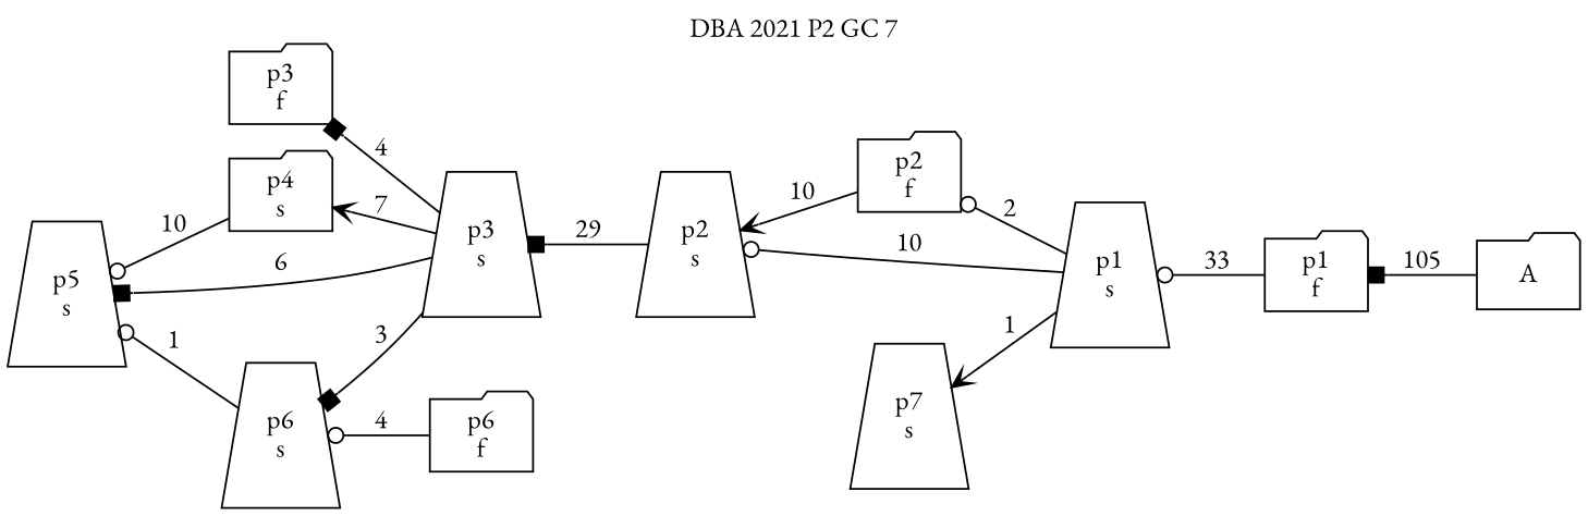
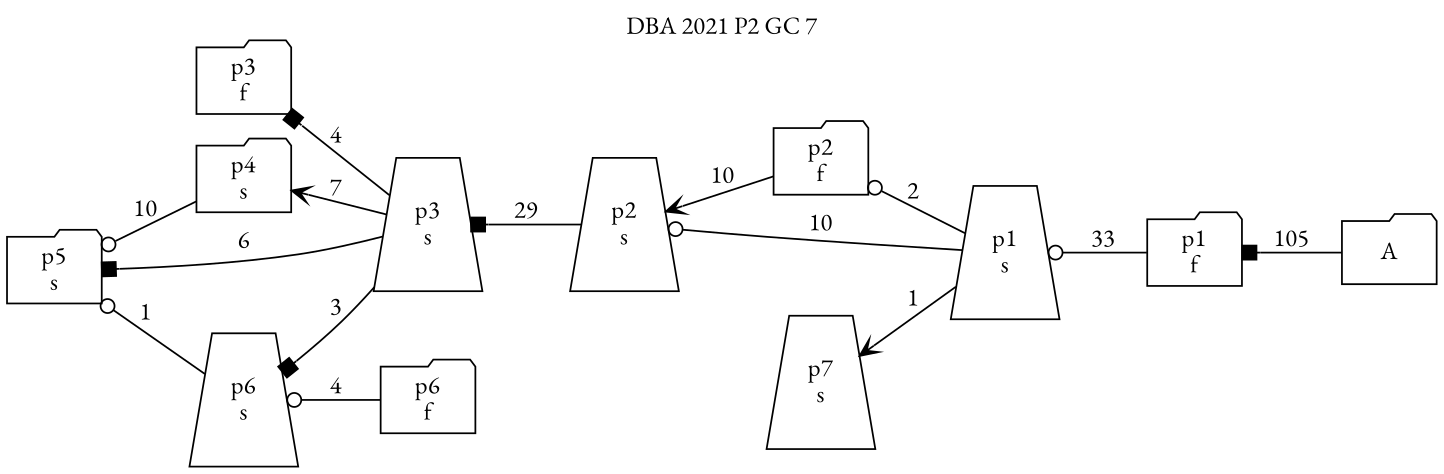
  digraph {
    fontname="EB Garamond"
    label=" DBA 2021 P2 GC 7 "
    labelloc=tl
    rankdir=RL
    node [fontname="EB Garamond" shape=folder]
    edge [arrowhead=odot fontname="EB Garamond"]
    n1 [label=A]
    n2 [label="p1\nf"]
    n3 [label="p1\ns" shape=trapezium]
    n4 [label="p2\nf"]
    n5 [label="p2\ns" shape=trapezium]
    n6 [label="p7\ns" shape=trapezium]
    n7 [label="p3\ns" shape=trapezium]
    n8 [label="p3\nf"]
    n9 [label="p4\ns"]
-   n10 [label="p5\ns" shape=trapezium]
+   n10 [label="p5\ns"]
    n11 [label="p6\ns" shape=trapezium]
    n12 [label="p6\nf"]
    n1 -> n2 [arrowhead=box label=105]
    n2 -> n3 [label=33]
    n3 -> n4 [label=2]
    n3 -> n5 [label=10]
    n3 -> n6 [arrowhead=vee label=1]
    n4 -> n5 [arrowhead=vee label=10]
    n5 -> n7 [arrowhead=box label=29]
    n7 -> n8 [arrowhead=box label=4]
    n7 -> n9 [arrowhead=vee label=7]
    n7 -> n10 [arrowhead=box label=6]
    n7 -> n11 [arrowhead=box label=3]
    n9 -> n10 [label=10]
    n11 -> n10 [label=1]
    n12 -> n11 [label=4]
  }
